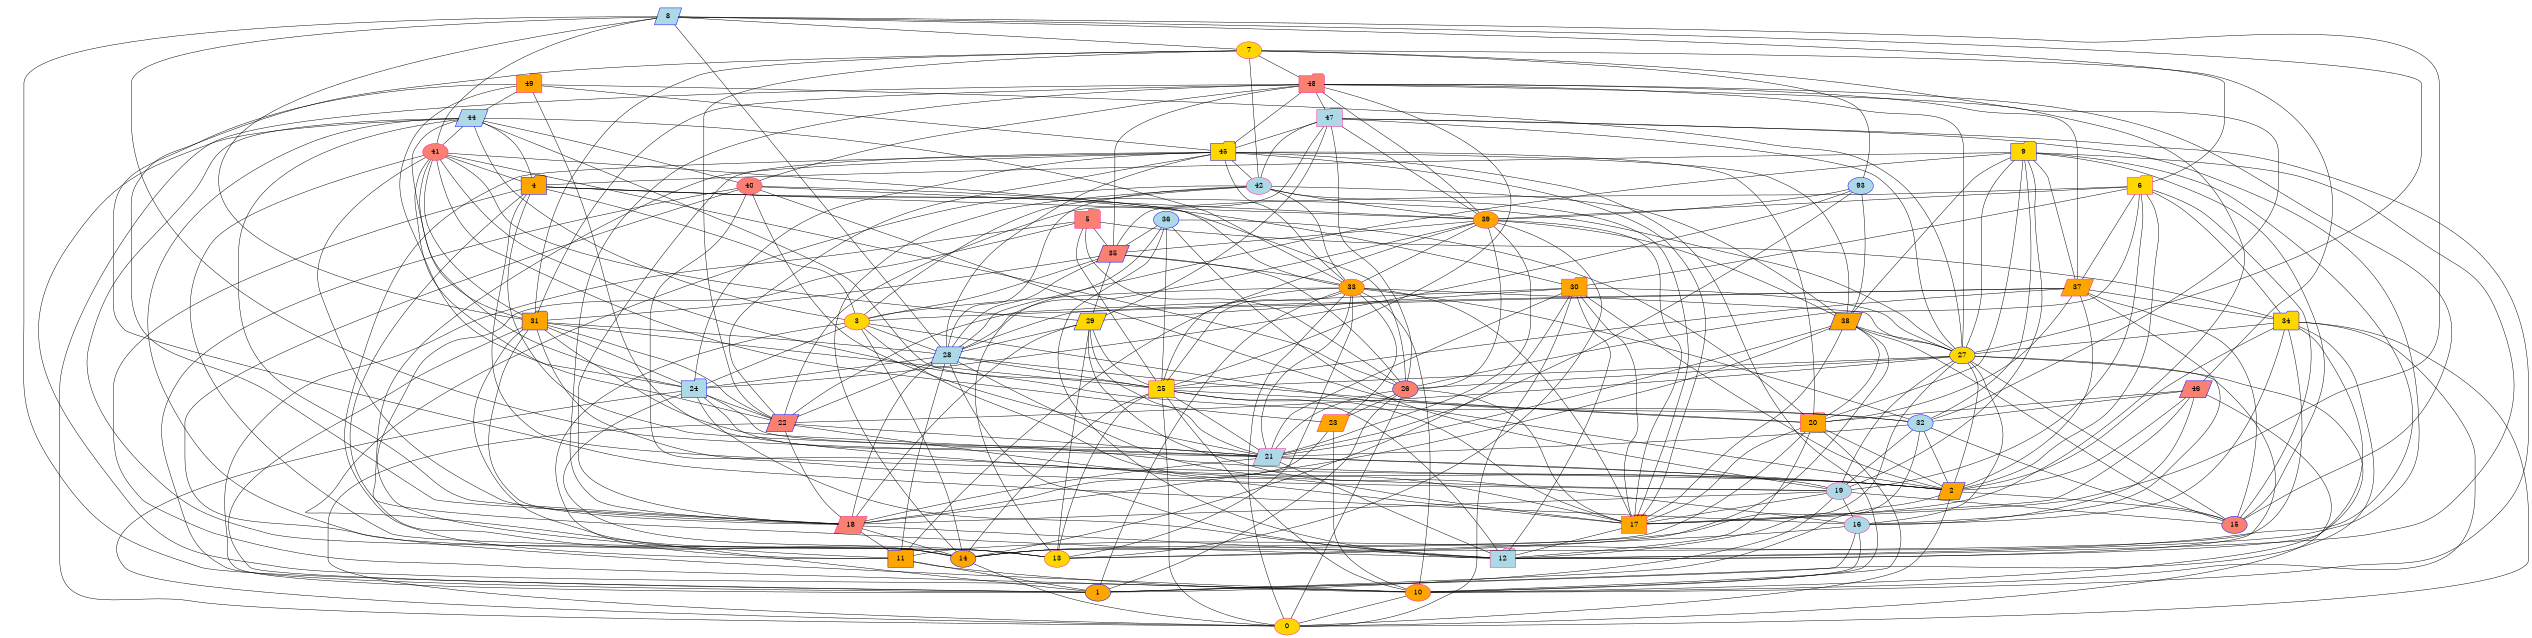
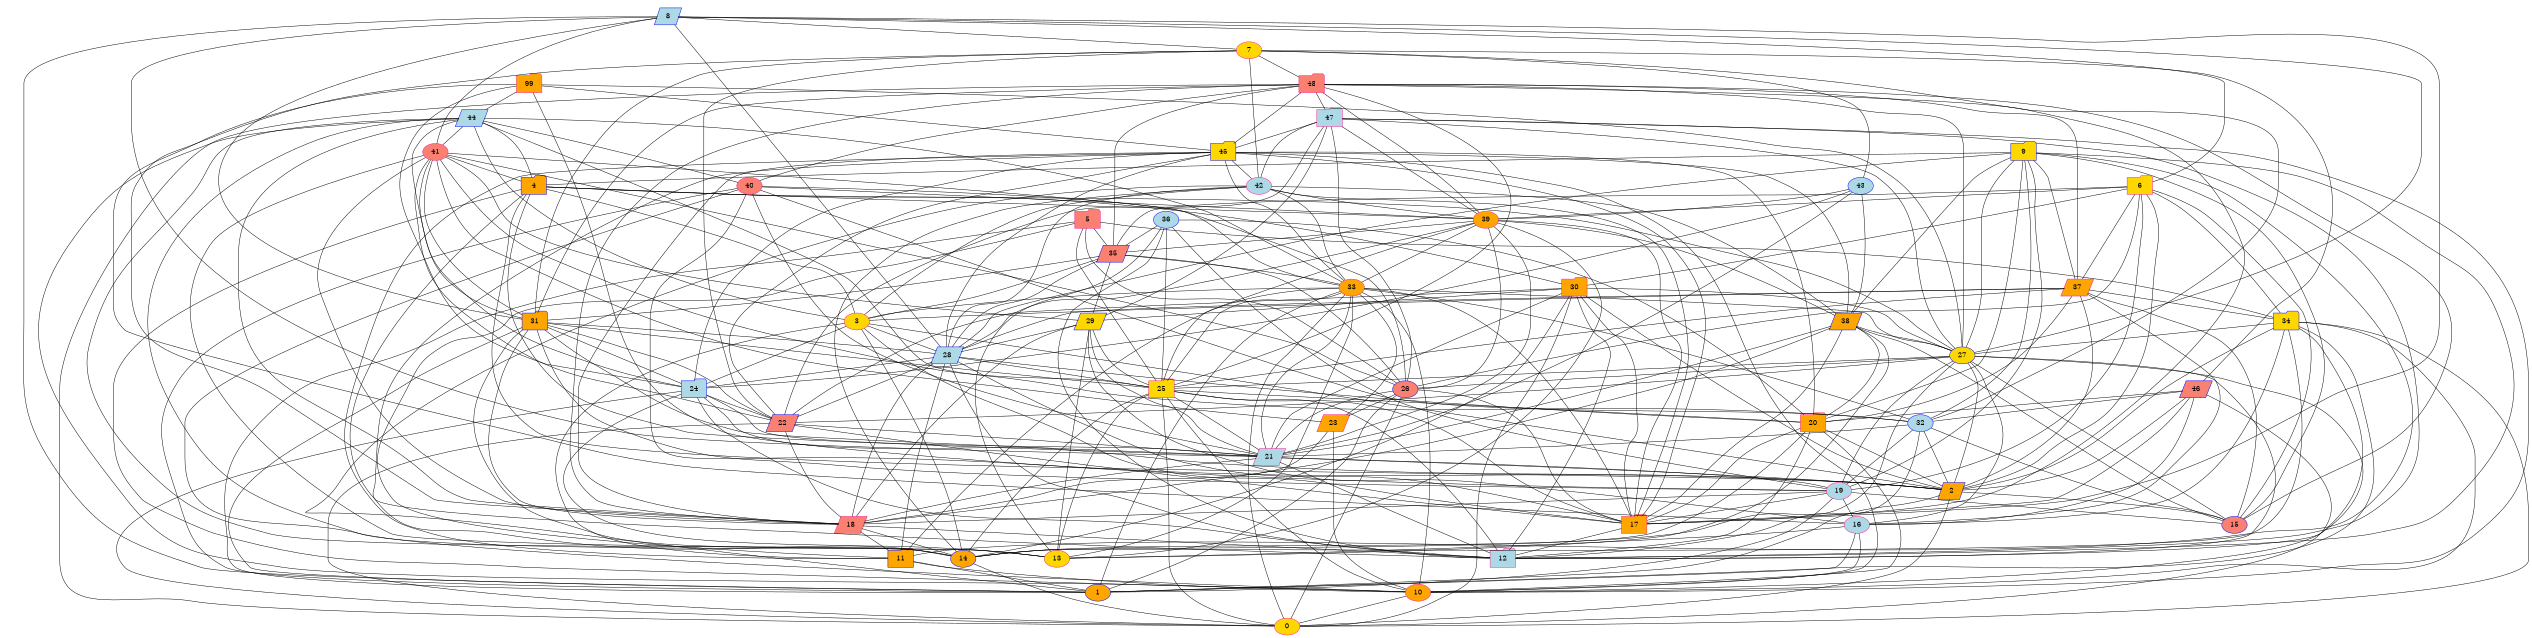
  digraph {
    node [color=deeppink fillcolor=orange shape=ellipse style=filled]
    edge [color=black dir=none]
    32 [color=blue fillcolor=lightblue]
    12 [fillcolor=lightblue shape=folder]
    2 [color=blue shape=parallelogram]
    21 [fillcolor=lightblue shape=parallelogram]
    19 [fillcolor=lightblue]
    15 [color=blue fillcolor=salmon]
    1 [color=blue]
    0 [fillcolor=gold]
    26 [color=blue fillcolor=salmon]
    17 [shape=folder]
    23 [shape=parallelogram]
    29 [color=blue fillcolor=gold shape=parallelogram]
    16 [fillcolor=lightblue]
    28 [color=blue fillcolor=lightblue shape=parallelogram]
    25 [fillcolor=gold shape=folder]
    18 [fillcolor=salmon shape=parallelogram]
    13 [fillcolor=gold]
    10
    22 [color=blue fillcolor=salmon shape=parallelogram]
    20 [shape=folder]
    11 [color=blue shape=folder]
    24 [color=blue fillcolor=lightblue shape=folder]
    47 [fillcolor=lightblue shape=folder]
    42 [fillcolor=lightblue]
    39
    27 [color=blue fillcolor=gold]
    45 [color=blue fillcolor=gold shape=folder]
    38 [color=blue shape=parallelogram]
    33
    3 [fillcolor=gold]
    14 [color=blue]
-   43 [color=blue fillcolor=lightblue label=93]
+   43 [color=blue fillcolor=lightblue]
    35 [color=blue fillcolor=salmon shape=parallelogram]
    4 [color=blue shape=folder]
    30 [shape=folder]
-   49 [shape=folder]
+   49 [shape=folder label=99]
    44 [color=blue fillcolor=lightblue shape=parallelogram]
    31 [color=blue shape=folder]
    5 [fillcolor=salmon shape=folder]
    41 [fillcolor=salmon]
    40 [fillcolor=salmon]
    46 [color=blue fillcolor=salmon shape=parallelogram]
    7 [fillcolor=gold]
    48 [fillcolor=salmon shape=folder]
    37 [shape=parallelogram]
    34 [color=blue fillcolor=gold shape=folder]
    36 [color=blue fillcolor=lightblue]
    9 [color=blue fillcolor=gold shape=folder]
    8 [color=blue fillcolor=lightblue shape=parallelogram]
    6 [fillcolor=gold shape=folder]
    subgraph sub_1 {
      32
      12
      2
      21
      19
      15
      1
      0
      26
      17
      23
      29
      16
      28
      25
      18
      13
      10
      22
      20
      11
      24
      47
      42
      39
      27
      45
      38
      33
      3
      14
      43
      35
      4
      30
      49
      44
      31
      5
      41
      40
      46
      7
      48
      37
      34
      36
      9
      8
      6
    }
    32 -> 12
    32 -> 2
    32 -> 21
    32 -> 19
    32 -> 15
    2 -> 15
    2 -> 1
    2 -> 0
    21 -> 12
    21 -> 2
    21 -> 19
    21 -> 18
    19 -> 15
    19 -> 1
    19 -> 17
    19 -> 16
    19 -> 18
    26 -> 21
    26 -> 1
    26 -> 0
    26 -> 17
    26 -> 23
    17 -> 12
    23 -> 18
    23 -> 10
    29 -> 21
    29 -> 16
    29 -> 28
    29 -> 25
    29 -> 18
    29 -> 13
    16 -> 1
    16 -> 13
    16 -> 10
    28 -> 12
    28 -> 17
    28 -> 25
    28 -> 18
    28 -> 22
    28 -> 20
    28 -> 11
    28 -> 24
    25 -> 12
    25 -> 21
    25 -> 0
    25 -> 17
    25 -> 13
    25 -> 10
    25 -> 20
    25 -> 14
    18 -> 12
    18 -> 11
    18 -> 14
    10 -> 0
    22 -> 21
    22 -> 0
    22 -> 17
    22 -> 18
    20 -> 12
    20 -> 2
    20 -> 17
    20 -> 10
    20 -> 14
    11 -> 1
    11 -> 10
    24 -> 12
    24 -> 2
    24 -> 21
    24 -> 0
    24 -> 22
    24 -> 14
    47 -> 12
    47 -> 26
    47 -> 29
    47 -> 10
    47 -> 22
    47 -> 42
    47 -> 39
    47 -> 27
    47 -> 45
    42 -> 1
    42 -> 17
    42 -> 28
    42 -> 39
    42 -> 38
    42 -> 33
    42 -> 3
    42 -> 14
    39 -> 21
    39 -> 26
    39 -> 17
    39 -> 28
    39 -> 25
    39 -> 13
    39 -> 38
    39 -> 33
    39 -> 35
    27 -> 12
    27 -> 2
    27 -> 19
    27 -> 15
    27 -> 26
    27 -> 16
    27 -> 25
    27 -> 10
    27 -> 22
    27 -> 14
    45 -> 17
    45 -> 28
    45 -> 18
    45 -> 13
    45 -> 10
    45 -> 22
    45 -> 20
    45 -> 11
    45 -> 24
    45 -> 42
    45 -> 38
    45 -> 33
    38 -> 21
    38 -> 15
    38 -> 17
    38 -> 18
    38 -> 13
    38 -> 20
    38 -> 27
    33 -> 32
    33 -> 21
    33 -> 1
    33 -> 0
    33 -> 17
    33 -> 23
    33 -> 25
    33 -> 13
    33 -> 10
    33 -> 11
    33 -> 27
    33 -> 3
    3 -> 2
    3 -> 17
    3 -> 28
    3 -> 11
    3 -> 24
    3 -> 14
    14 -> 0
    43 -> 21
    43 -> 24
    43 -> 39
    43 -> 38
    35 -> 26
    35 -> 29
    35 -> 28
    35 -> 33
    35 -> 3
    35 -> 31
    4 -> 12
    4 -> 2
    4 -> 21
    4 -> 10
    4 -> 39
    4 -> 27
    4 -> 3
    4 -> 30
    30 -> 12
    30 -> 2
    30 -> 21
    30 -> 0
    30 -> 17
    30 -> 29
    30 -> 22
    30 -> 27
    30 -> 14
    49 -> 2
    49 -> 16
    49 -> 24
    49 -> 27
    49 -> 45
    49 -> 44
    44 -> 25
    44 -> 18
    44 -> 13
    44 -> 10
    44 -> 33
    44 -> 3
    44 -> 14
    44 -> 4
    44 -> 31
    44 -> 41
    44 -> 40
    31 -> 21
    31 -> 19
    31 -> 1
    31 -> 28
    31 -> 25
    31 -> 18
    31 -> 22
    31 -> 24
    31 -> 14
    5 -> 1
    5 -> 26
    5 -> 25
    5 -> 11
    5 -> 35
    5 -> 34
    41 -> 32
    41 -> 26
    41 -> 23
    41 -> 29
    41 -> 18
    41 -> 13
    41 -> 22
    41 -> 24
    41 -> 33
    41 -> 4
    41 -> 31
    40 -> 32
    40 -> 21
    40 -> 19
    40 -> 1
    40 -> 26
    40 -> 10
    40 -> 39
    46 -> 32
    46 -> 2
    46 -> 0
    46 -> 17
    46 -> 16
    46 -> 20
    7 -> 32
    7 -> 18
    7 -> 22
    7 -> 42
    7 -> 43
    7 -> 31
    7 -> 46
    7 -> 48
    48 -> 15
    48 -> 0
    48 -> 17
    48 -> 25
    48 -> 18
    48 -> 47
    48 -> 39
    48 -> 27
    48 -> 45
    48 -> 35
    48 -> 31
    48 -> 40
    48 -> 37
    37 -> 2
    37 -> 15
    37 -> 16
    37 -> 28
    37 -> 25
    37 -> 20
    37 -> 3
    37 -> 34
    34 -> 12
    34 -> 2
    34 -> 1
    34 -> 0
    34 -> 16
    34 -> 10
    34 -> 27
    34 -> 14
    36 -> 12
    36 -> 19
    36 -> 25
    36 -> 13
    36 -> 20
    36 -> 35
    9 -> 32
    9 -> 12
    9 -> 19
    9 -> 15
    9 -> 28
    9 -> 20
    9 -> 11
    9 -> 27
    9 -> 38
    9 -> 4
    9 -> 37
    8 -> 21
    8 -> 1
    8 -> 17
    8 -> 28
    8 -> 27
    8 -> 31
    8 -> 41
    8 -> 7
    8 -> 6
    6 -> 2
    6 -> 19
    6 -> 15
    6 -> 26
    6 -> 39
    6 -> 35
    6 -> 30
    6 -> 37
    6 -> 34
  }
